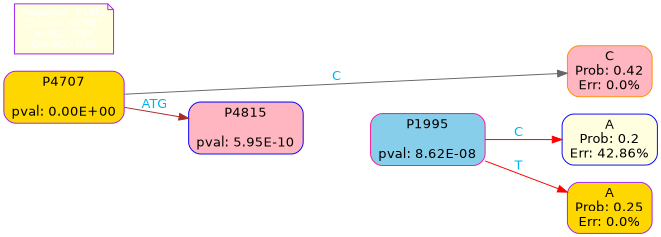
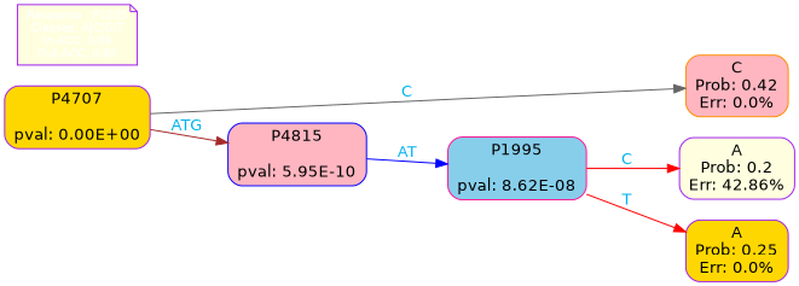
  digraph {
    rankdir=LR
    ranksep=equally
    splines=polylines
    node [color=purple fillcolor=lightyellow fontname=helvetica shape=box style="filled, rounded"]
    edge [color=red fontcolor=deepskyblue2 fontname=helvetica]
-   n1 [color=blue label="A\nProb: 0.2\nErr: 42.86%"]
+   n1 [label="A\nProb: 0.2\nErr: 42.86%"]
    n2 [fillcolor=gold label="A\nProb: 0.25\nErr: 0.0%"]
    n3 [color=darkorange fillcolor=lightpink label="C\nProb: 0.42\nErr: 0.0%"]
    n4 [align=left fontcolor=white fontsize=10 label="Response : P1335\nClasses: A|C|G|T\nIn ACC: 0.86\nOut ACC: 0.82\n" shape=note style=filled]
    n5 [fillcolor=gold label="P4707\n\npval: 0.00E+00"]
    n6 [color=blue fillcolor=lightpink label="P4815\n\npval: 5.95E-10"]
    n7 [color=deeppink fillcolor=skyblue label="P1995\n\npval: 8.62E-08"]
    subgraph sub_1 {
      rank=same
      n1
      n2
      n3
    }
    subgraph sub_2 {
      rank=same
      n4
      n5
    }
    n5 -> n3 [color=gray40 label=C]
    n5 -> n6 [color=brown label=ATG]
+   n6 -> n7 [color=blue label=AT]
    n7 -> n1 [label=C]
    n7 -> n2 [label=T]
  }
